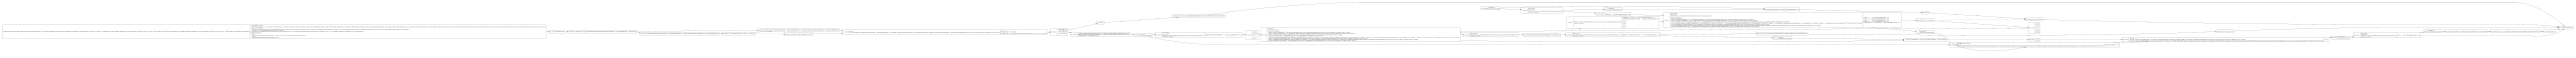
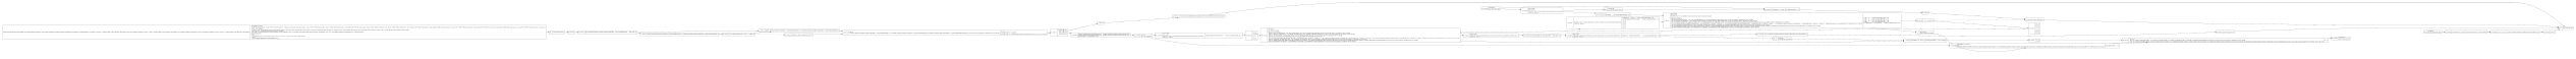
  digraph {
    fontname="Playfair Display"
    rankdir=LR
    node [fontname="Playfair Display" shape=record]
    edge [fontname="Playfair Display"]
    n1 [label="{47\:\ ?|MTH_ENTER_BLOCK\l}"]
    n2 [label="{49\:\ 0x0000}"]
    n3 [label="{50\:\ 0x0002|if ((r15 instanceof kotlinx.coroutines.channels.ChannelsKt__DeprecatedKt$toMap$2) == false) goto L45\l}"]
    n4 [label="{51\:\ 0x0004|kotlinx.coroutines.channels.ChannelsKt__DeprecatedKt$toMap$2 r0 = (kotlinx.coroutines.channels.ChannelsKt__DeprecatedKt$toMap$2) r15\l}"]
    n5 [label="{54\:\ 0x0014|kotlinx.coroutines.channels.ChannelsKt__DeprecatedKt$toMap$2 r0 = new kotlinx.coroutines.channels.ChannelsKt__DeprecatedKt$toMap$2(r15)\l}"]
    n6 [label="{52\:\ 0x000c|if ((r0.label & Integer.MIN_VALUE) == 0) goto L45\l}"]
    n7 [label="{55\:\ 0x0019|PHI: r0 \l  PHI: (r0v2 kotlinx.coroutines.channels.ChannelsKt__DeprecatedKt$toMap$2) = (r0v1 kotlinx.coroutines.channels.ChannelsKt__DeprecatedKt$toMap$2), (r0v15 kotlinx.coroutines.channels.ChannelsKt__DeprecatedKt$toMap$2) binds: [B:54:0x0014, B:53:0x000e] A[DONT_GENERATE, DONT_INLINE]\l|r15 = r0\ljava.lang.Object r0 = r15.result\ljava.lang.Object r1 = kotlin.coroutines.intrinsics.IntrinsicsKt.getCOROUTINE_SUSPENDED()\l}"]
    n8 [label="{53\:\ 0x000e|r0.label = r0.label \- Integer.MIN_VALUE\l}"]
    n9 [label="{56\:\ 0x0022|switch(r15.label) \{\l    case 0: goto L38;\l    case 1: goto L11;\l    default: goto L8;\l\}\l}"]
    n10 [label="{57\:\ 0x0025}"]
    n11 [label="{59\:\ 0x002d|kotlinx.coroutines.channels.ChannelIterator r3 = (kotlinx.coroutines.channels.ChannelIterator) r15.L$2\lkotlinx.coroutines.channels.ReceiveChannel r5 = (kotlinx.coroutines.channels.ReceiveChannel) r15.L$1\ljava.util.Map r6 = (java.util.Map) r15.L$0\l}"]
    n12 [label="{58\:\ 0x002c|throw new java.lang.IllegalStateException(\"call to 'resume' before 'invoke' with coroutine\")\l}"]
    n13 [label="{90\:\ 0x003d|NEEDED\lEXC_TOP_SPLITTER\l}"]
    n14 [label="{48\:\ ?|MTH_EXIT_BLOCK\l}"]
    n15 [label="{60\:\ 0x003d|TRY_ENTER\lTRY_LEAVE\lTryCatch #2 \{all \-\> 0x0048, blocks: (B:60:0x003d, B:67:0x0061), top: B:90:0x003d \}\lCatch: all \-\> 0x0048\l|kotlin.ResultKt.throwOnFailure(r0)     \/\/ Catch: java.lang.Throwable \-\> L48\l}"]
    n16 [label="{62\:\ 0x0048|ExcHandler: all \-\> 0x0048\lPHI: r5 \l  PHI: (r5v1 '$this$consume$iv$iv' kotlinx.coroutines.channels.ReceiveChannel) = (r5v3 '$this$consume$iv$iv' kotlinx.coroutines.channels.ReceiveChannel), (r5v9 '$this$consume$iv$iv' kotlinx.coroutines.channels.ReceiveChannel) binds: [B:91:?, B:90:0x003d] A[DONT_GENERATE, DONT_INLINE]\l|java.lang.Throwable r1 = th\l}"]
    n17 [label="{61\:\ 0x0040|r7 = r6\lr6 = r5\lr5 = null\lr4 = r3\lr3 = 0\lr2 = r1\lr1 = r0\l}"]
    n18 [label="{81\:\ 0x00b2|PHI: r1 r5 \l  PHI: (r1v3 'e$iv$iv' java.lang.Throwable) = (r1v1 'e$iv$iv' java.lang.Throwable), (r1v2 'e$iv$iv' java.lang.Throwable), (r1v8 'e$iv$iv' java.lang.Throwable) binds: [B:80:0x00af, B:62:0x0048, B:78:0x00a7] A[DONT_GENERATE, DONT_INLINE]\l  PHI: (r5v2 '$this$consume$iv$iv' kotlinx.coroutines.channels.ReceiveChannel) = (r5v0 '$this$consume$iv$iv' kotlinx.coroutines.channels.ReceiveChannel), (r5v1 '$this$consume$iv$iv' kotlinx.coroutines.channels.ReceiveChannel), (r5v6 '$this$consume$iv$iv' kotlinx.coroutines.channels.ReceiveChannel) binds: [B:80:0x00af, B:62:0x0048, B:78:0x00a7] A[DONT_GENERATE, DONT_INLINE]\l|r2 = r1\l}"]
    n19 [label="{88\:\ 0x007a|SYNTHETIC\lEXC_TOP_SPLITTER\lPHI: r0 r1 r2 r3 r4 r5 r6 r7 \l  PHI: (r0v6 'e$iv' java.lang.Object) = (r0v5 'e$iv' java.lang.Object), (r0v3 'e$iv' java.lang.Object) binds: [B:70:0x0071, B:61:0x0040] A[DONT_GENERATE, DONT_INLINE]\l  PHI: (r1v7 '$result' java.lang.Object) = (r1v6 '$result' java.lang.Object), (r1v10 '$result' java.lang.Object) binds: [B:70:0x0071, B:61:0x0040] A[DONT_GENERATE, DONT_INLINE]\l  PHI: (r2v6 java.lang.Object) = (r2v5 java.lang.Object), (r2v9 java.lang.Object) binds: [B:70:0x0071, B:61:0x0040] A[DONT_GENERATE, DONT_INLINE]\l  PHI: (r3v4 int) = (r3v3 int), (r3v8 int) binds: [B:70:0x0071, B:61:0x0040] A[DONT_GENERATE, DONT_INLINE]\l  PHI: (r4v3 kotlinx.coroutines.channels.ChannelIterator\<? extends kotlin.Pair\<? extends K, ? extends V\>\>) = (r4v2 kotlinx.coroutines.channels.ChannelIterator\<? extends kotlin.Pair\<? extends K, ? extends V\>\>), (r4v7 kotlinx.coroutines.channels.ChannelIterator\<? extends kotlin.Pair\<? extends K, ? extends V\>\>) binds: [B:70:0x0071, B:61:0x0040] A[DONT_GENERATE, DONT_INLINE]\l  PHI: (r5v5 'cause$iv$iv' java.lang.Throwable) = (r5v4 'cause$iv$iv' java.lang.Throwable), (r5v10 'cause$iv$iv' java.lang.Throwable) binds: [B:70:0x0071, B:61:0x0040] A[DONT_GENERATE, DONT_INLINE]\l  PHI: (r6v3 '$this$consume$iv$iv' kotlinx.coroutines.channels.ReceiveChannel) = (r6v2 '$this$consume$iv$iv' kotlinx.coroutines.channels.ReceiveChannel), (r6v8 '$this$consume$iv$iv' kotlinx.coroutines.channels.ReceiveChannel) binds: [B:70:0x0071, B:61:0x0040] A[DONT_GENERATE, DONT_INLINE]\l  PHI: (r7v4 'destination' java.util.Map) = (r7v3 'destination' java.util.Map), (r7v5 'destination' java.util.Map) binds: [B:70:0x0071, B:61:0x0040] A[DONT_GENERATE, DONT_INLINE]\l}"]
    n20 [label="{71\:\ 0x007a|TRY_ENTER\lTryCatch #1 \{all \-\> 0x00a6, blocks: (B:71:0x007a, B:73:0x0082, B:74:0x009d), top: B:88:0x007a \}\lCatch: all \-\> 0x00a6\l}"]
    n21 [label="{77\:\ 0x00a6|ExcHandler: all \-\> 0x00a6\l|java.lang.Throwable r0 = move\-exception\l}"]
    n22 [label="{72\:\ 0x0080|if (((java.lang.Boolean) r0).booleanValue() == false) goto L24\l}"]
    n23 [label="{78\:\ 0x00a7|r5 = r6\lr1 = r0\l}"]
    n24 [label="{73\:\ 0x0082|TryCatch #1 \{all \-\> 0x00a6, blocks: (B:71:0x007a, B:73:0x0082, B:74:0x009d), top: B:88:0x007a \}\lCatch: all \-\> 0x00a6\l|kotlin.Pair r8 = r4.next()     \/\/ Catch: java.lang.Throwable \-\> La6\lr7.put(r8.getFirst(), r8.getSecond())     \/\/ Catch: java.lang.Throwable \-\> La6\lr0 = r1\lr1 = r2\lr2 = r3\lr3 = r4\lr4 = r5\lr5 = r6\lr6 = r7\l}"]
    n25 [label="{74\:\ 0x009d|TRY_LEAVE\lTryCatch #1 \{all \-\> 0x00a6, blocks: (B:71:0x007a, B:73:0x0082, B:74:0x009d), top: B:88:0x007a \}\lCatch: all \-\> 0x00a6\l|kotlin.Unit r0 = kotlin.Unit.INSTANCE     \/\/ Catch: java.lang.Throwable \-\> La6\l}"]
    n26 [label="{67\:\ 0x0061|TRY_ENTER\lTRY_LEAVE\lTryCatch #2 \{all \-\> 0x0048, blocks: (B:60:0x003d, B:67:0x0061), top: B:90:0x003d \}\lCatch: all \-\> 0x0048\lPHI: r0 r1 r2 r3 r4 r5 r6 \l  PHI: (r0v4 'e$iv' java.lang.Object) = (r0v3 'e$iv' java.lang.Object), (r0v13 'e$iv' java.lang.Object) binds: [B:66:0x005c, B:73:0x0082] A[DONT_GENERATE, DONT_INLINE]\l  PHI: (r1v5 '$result' java.lang.Object) = (r1v0 '$result' java.lang.Object), (r1v9 '$result' java.lang.Object) binds: [B:66:0x005c, B:73:0x0082] A[DONT_GENERATE, DONT_INLINE]\l  PHI: (r2v4 '$this$consumeEach_u24lambda_u2d1$iv' int) = (r2v2 '$this$consumeEach_u24lambda_u2d1$iv' int), (r2v7 '$this$consumeEach_u24lambda_u2d1$iv' int) binds: [B:66:0x005c, B:73:0x0082] A[DONT_GENERATE, DONT_INLINE]\l  PHI: (r3v2 kotlinx.coroutines.channels.ChannelIterator\<? extends kotlin.Pair\<? extends K, ? extends V\>\>) = (r3v1 kotlinx.coroutines.channels.ChannelIterator\<? extends kotlin.Pair\<? extends K, ? extends V\>\>), (r3v5 kotlinx.coroutines.channels.ChannelIterator\<? extends kotlin.Pair\<? extends K, ? extends V\>\>) binds: [B:66:0x005c, B:73:0x0082] A[DONT_GENERATE, DONT_INLINE]\l  PHI: (r4v1 'cause$iv$iv' java.lang.Throwable) = (r4v0 'cause$iv$iv' java.lang.Throwable), (r4v5 'cause$iv$iv' java.lang.Throwable) binds: [B:66:0x005c, B:73:0x0082] A[DONT_GENERATE, DONT_INLINE]\l  PHI: (r5v3 '$this$consume$iv$iv' kotlinx.coroutines.channels.ReceiveChannel) = (r5v0 '$this$consume$iv$iv' kotlinx.coroutines.channels.ReceiveChannel), (r5v7 '$this$consume$iv$iv' kotlinx.coroutines.channels.ReceiveChannel) binds: [B:66:0x005c, B:73:0x0082] A[DONT_GENERATE, DONT_INLINE]\l  PHI: (r6v1 'destination' java.util.Map) = (r6v0 'destination' java.util.Map), (r6v5 'destination' java.util.Map) binds: [B:66:0x005c, B:73:0x0082] A[DONT_GENERATE, DONT_INLINE]\l|r15.L$0 = r6     \/\/ Catch: java.lang.Throwable \-\> L48\lr15.L$1 = r5     \/\/ Catch: java.lang.Throwable \-\> L48\lr15.L$2 = r3     \/\/ Catch: java.lang.Throwable \-\> L48\lr15.label = 1     \/\/ Catch: java.lang.Throwable \-\> L48\ljava.lang.Object r7 = r3.hasNext(r15)     \/\/ Catch: java.lang.Throwable \-\> L48\l}"]
    n27 [label="{75\:\ 0x00a0|DONT_GENERATE\l|kotlinx.coroutines.channels.ChannelsKt.cancelConsumed(r6, r5)\l}"]
    n28 [label="{89\:\ ?|SYNTHETIC\lEXC_BOTTOM_SPLITTER\l}"]
    n29 [label="{68\:\ 0x006e|if (r7 != r1) goto L22\l}"]
    n30 [label="{91\:\ ?|SYNTHETIC\lEXC_BOTTOM_SPLITTER\l}"]
    n31 [label="{69\:\ 0x0070|RETURN\l|return r1\l}"]
    n32 [label="{70\:\ 0x0071|r12 = r1\lr1 = r0\lr0 = r7\lr7 = r6\lr6 = r5\lr5 = r4\lr4 = r3\lr3 = r2\lr2 = r12\l}"]
    n33 [label="{76\:\ 0x00a5|RETURN\l|return r7\l}"]
    n34 [label="{86\:\ 0x00b4|SYNTHETIC\lEXC_TOP_SPLITTER\l}"]
-   n35 [label="{82\:\ 0x00b4|TRY_ENTER\lTRY_LEAVE\lTryCatch #0 \{all \-\> 0x00b5, blocks: (B:82:0x00b4), top: B:86:0x00b4 \}\lCatch: all \-\> 0x00b5\l|throw r1     \/\/ Catch: java.lang.Throwable \-\> Lb5\l}"]
    n36 [label="{87\:\ ?|SYNTHETIC\lEXC_BOTTOM_SPLITTER\l}"]
    n37 [label="{83\:\ 0x00b5|ExcHandler: all \-\> 0x00b5\l|java.lang.Throwable r1 = move\-exception\l}"]
    n38 [label="{84\:\ 0x00b6|FINALLY_INSNS\l|kotlinx.coroutines.channels.ChannelsKt.cancelConsumed(r5, r2)\l}"]
    n39 [label="{85\:\ 0x00b9|throw r1\l}"]
    n40 [label="{92\:\ 0x0058|SYNTHETIC\lEXC_TOP_SPLITTER\l}"]
    n41 [label="{65\:\ 0x0058|TRY_ENTER\lTRY_LEAVE\lTryCatch #3 \{all \-\> 0x00ae, blocks: (B:65:0x0058), top: B:92:0x0058 \}\lCatch: all \-\> 0x00ae\l}"]
    n42 [label="{79\:\ 0x00ae|ExcHandler: all \-\> 0x00ae\l|java.lang.Throwable r1 = th\l}"]
    n43 [label="{66\:\ 0x005c|r2 = 0\lr3 = r5.iterator()     \/\/ Catch: java.lang.Throwable \-\> Lae\l}"]
    n44 [label="{93\:\ ?|SYNTHETIC\lEXC_BOTTOM_SPLITTER\l}"]
    n45 [label="{80\:\ 0x00af}"]
    n46 [label="{public static final java.lang.Object kotlinx.coroutines.channels.ChannelsKt__DeprecatedKt.toMap((r13v0 kotlinx.coroutines.channels.ReceiveChannel\<? extends kotlin.Pair\<? extends K, ? extends V\>\> A[IMMUTABLE_TYPE, METHOD_ARGUMENT]), (r14v0 M extends java.util.Map\<? super K, ? super V\> A[IMMUTABLE_TYPE, METHOD_ARGUMENT]), (r15v0 kotlin.coroutines.Continuation\<? super M extends java.util.Map\<? super K, ? super V\>\> A[IMMUTABLE_TYPE, METHOD_ARGUMENT]))  | INCONSISTENT_CODE\lCROSS_EDGE: B:69:0x0070 \-\> B:48:?, BACK_EDGE: B:70:0x0071 \-\> B:88:0x007a, CROSS_EDGE: B:82:0x00b4 \-\> B:48:?, CROSS_EDGE: B:85:0x00b9 \-\> B:48:?, CROSS_EDGE: B:86:0x00b4 \-\> B:83:0x00b5, CROSS_EDGE: B:76:0x00a5 \-\> B:48:?, CROSS_EDGE: B:78:0x00a7 \-\> B:81:0x00b2, CROSS_EDGE: B:88:0x007a \-\> B:77:0x00a6, CROSS_EDGE: B:90:0x003d \-\> B:62:0x0048, CROSS_EDGE: B:66:0x005c \-\> B:67:0x0061, CROSS_EDGE: B:80:0x00af \-\> B:81:0x00b2, CROSS_EDGE: B:92:0x0058 \-\> B:79:0x00ae, CROSS_EDGE: B:54:0x0014 \-\> B:55:0x0019, CROSS_EDGE: B:50:0x0002 \-\> B:54:0x0014\lINLINE_NOT_NEEDED\lTryCatch #0 \{all \-\> 0x00b5, blocks: (B:82:0x00b4), top: B:86:0x00b4 \}, TryCatch #1 \{all \-\> 0x00a6, blocks: (B:71:0x007a, B:73:0x0082, B:74:0x009d), top: B:88:0x007a \}, TryCatch #2 \{all \-\> 0x0048, blocks: (B:60:0x003d, B:67:0x0061), top: B:90:0x003d \}, TryCatch #3 \{all \-\> 0x00ae, blocks: (B:65:0x0058), top: B:92:0x0058 \}\lTYPE_VARS: [V, K, M extends java.util.Map\<? super K, ? super V\>]\lSIGNATURE: \<K:Ljava\/lang\/Object;V:Ljava\/lang\/Object;M::Ljava\/util\/Map\<\-TK;\-TV;\>;\>(Lkotlinx\/coroutines\/channels\/ReceiveChannel\<+Lkotlin\/Pair\<+TK;+TV;\>;\>;TM;Lkotlin\/coroutines\/Continuation\<\-TM;\>;)Ljava\/lang\/Object;\lJadxCommentsAttr\{\l WARN: \l \-\> Unsupported multi\-entry loop pattern (BACK_EDGE: B:70:0x0071 \-\> B:88:0x007a). Please submit an issue!!!\l DEBUG: \l \-\> Don't trust debug lines info. Repeating lines: [297=4]\}\l}"]
    n1 -> n2
    n2 -> n3
    n3 -> n4 [style=dashed]
    n3 -> n5
    n4 -> n6
    n5 -> n7
    n6 -> n5
    n6 -> n8 [style=dashed]
    n7 -> n9
    n8 -> n7
    n9 -> n10
    n9 -> n11
    n10 -> n12
    n11 -> n13
    n12 -> n14
    n13 -> n15
    n13 -> n16
    n15 -> n17
    n16 -> n18
    n17 -> n19
    n18 -> n34
    n19 -> n20
    n19 -> n21
    n20 -> n22
    n21 -> n23
    n22 -> n24 [style=dashed]
    n22 -> n25
    n23 -> n18
    n24 -> n26
    n25 -> n27
    n25 -> n28
    n26 -> n29
    n26 -> n30
    n27 -> n33
    n28 -> n21
    n29 -> n31 [style=dashed]
    n29 -> n32
    n30 -> n16
    n31 -> n14
    n32 -> n19
    n33 -> n14
-   n34 -> n35
-   n35 -> n14
-   n35 -> n36
    n36 -> n37
    n37 -> n38
    n38 -> n39
    n39 -> n14
    n40 -> n41
    n40 -> n42
    n41 -> n43
    n41 -> n44
    n42 -> n45
    n43 -> n26
    n44 -> n42
    n45 -> n31
    n46 -> n1
  }
